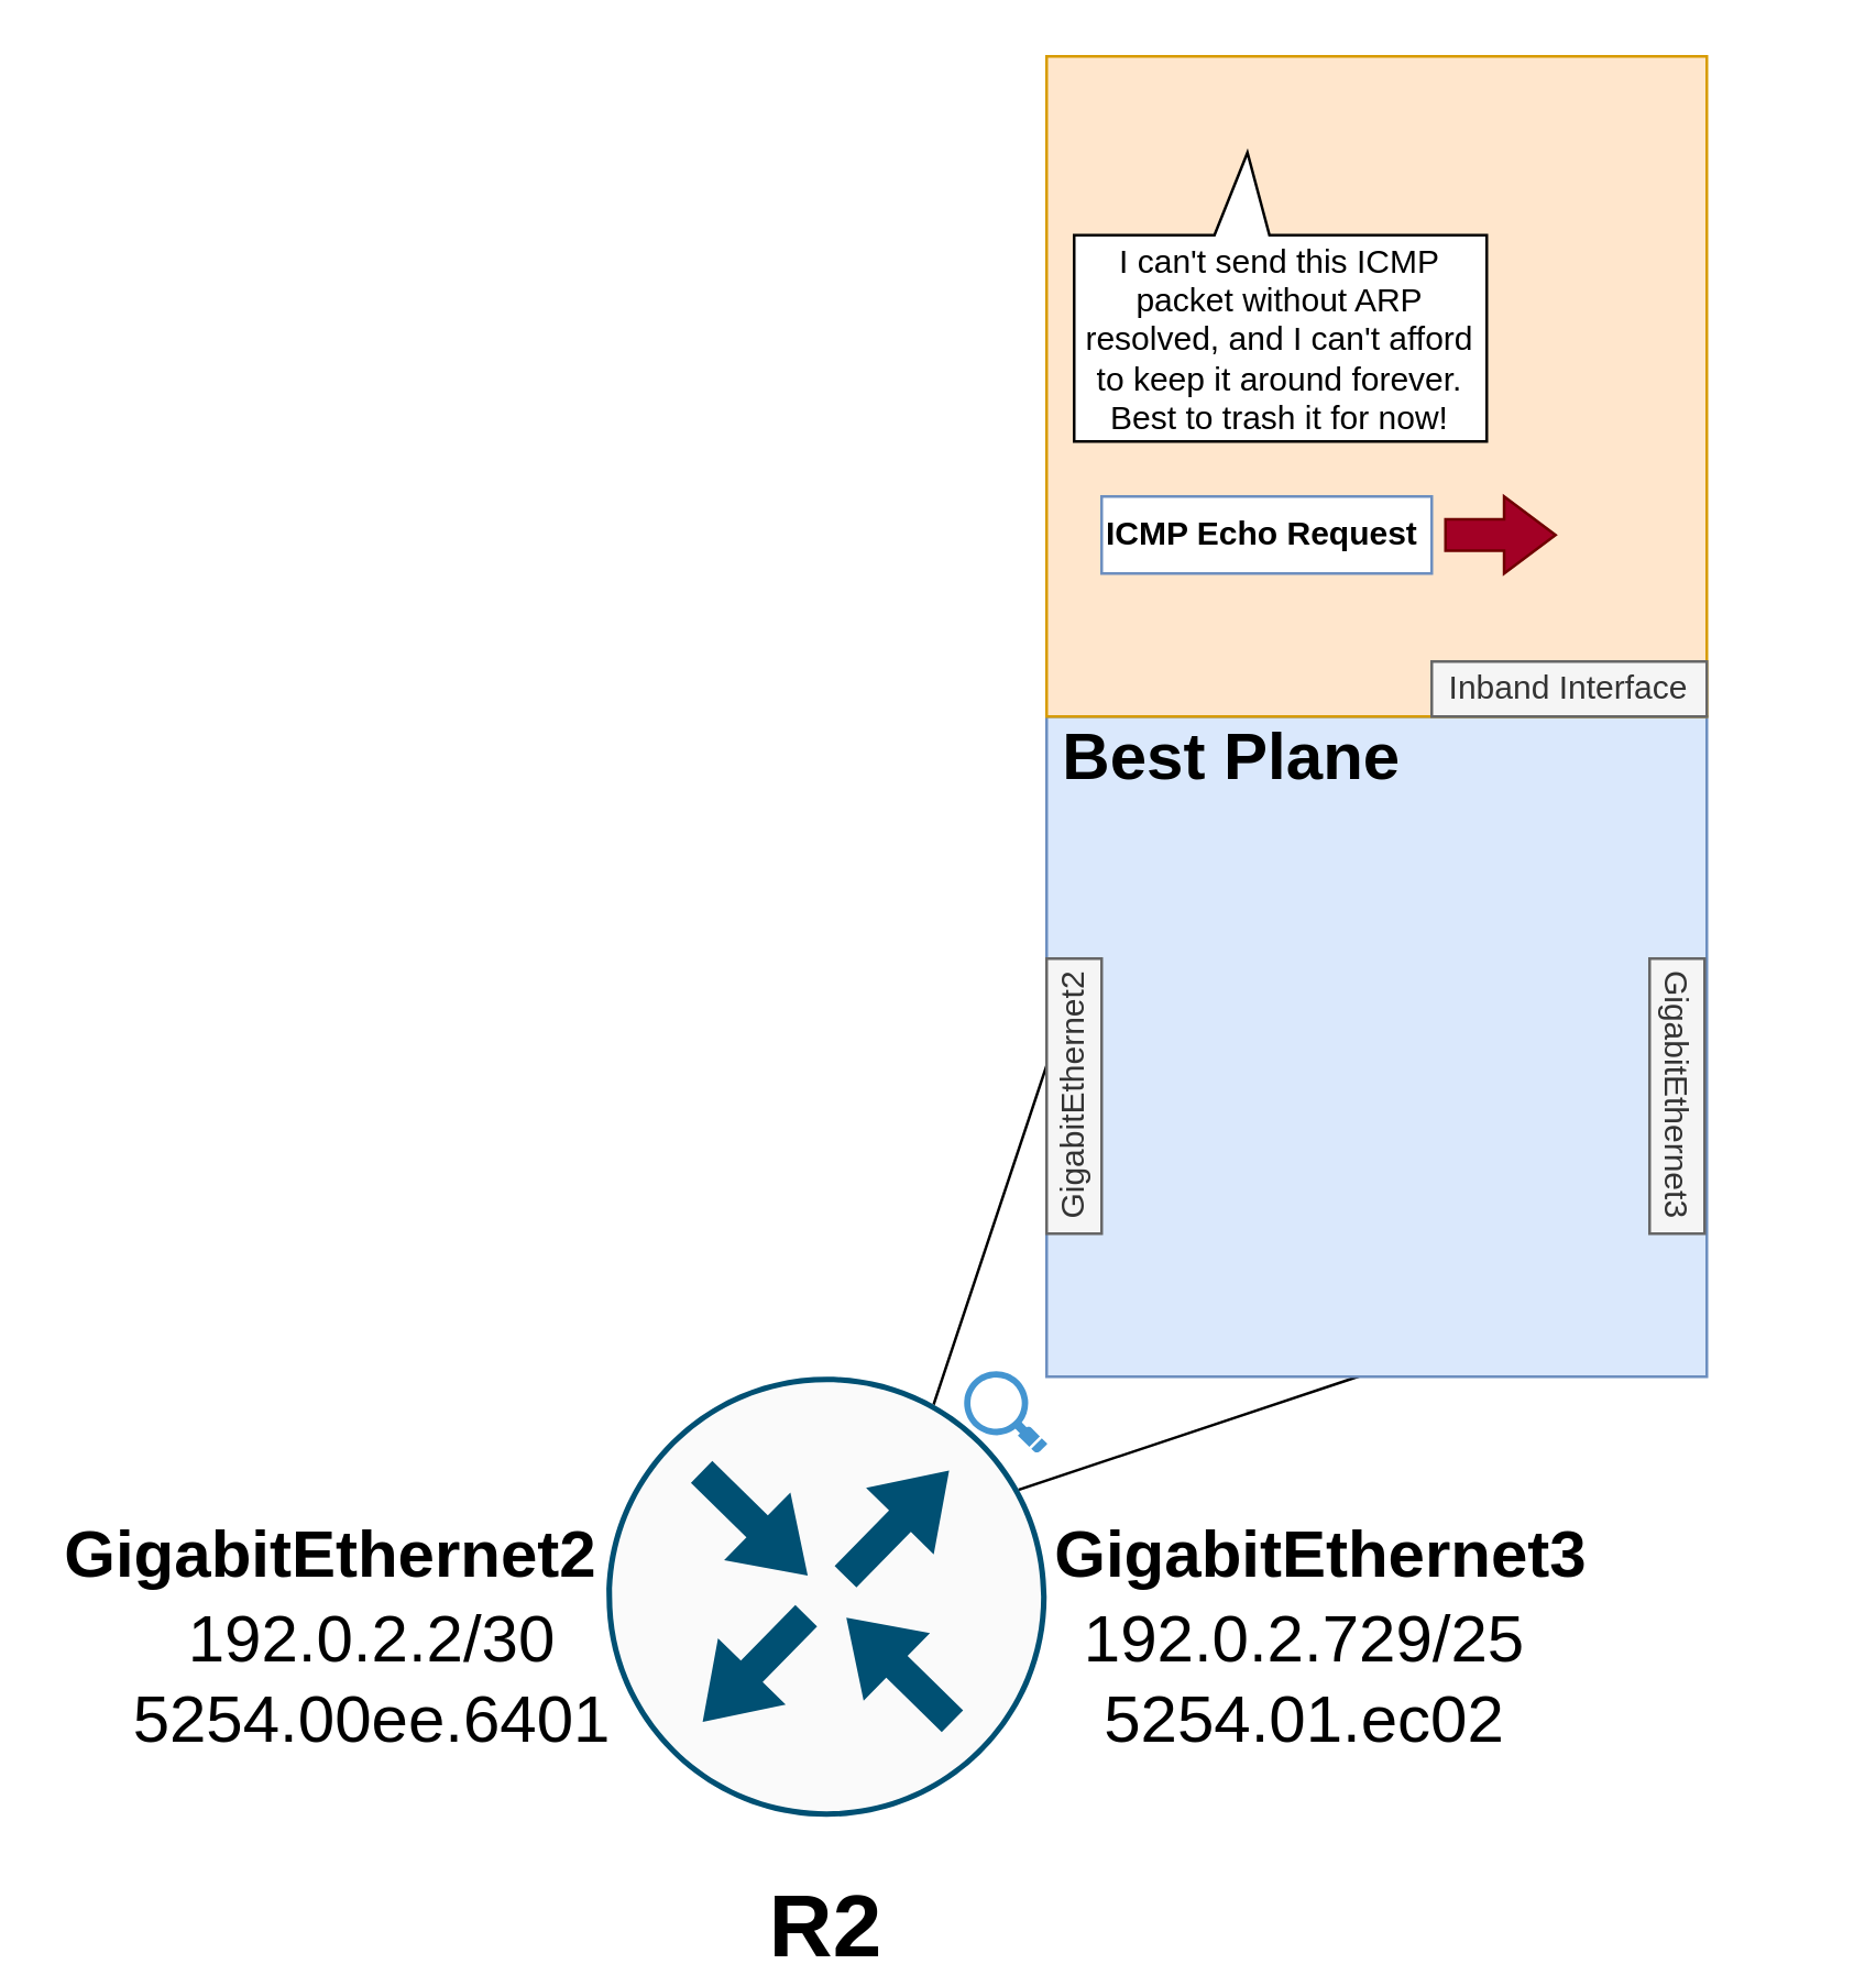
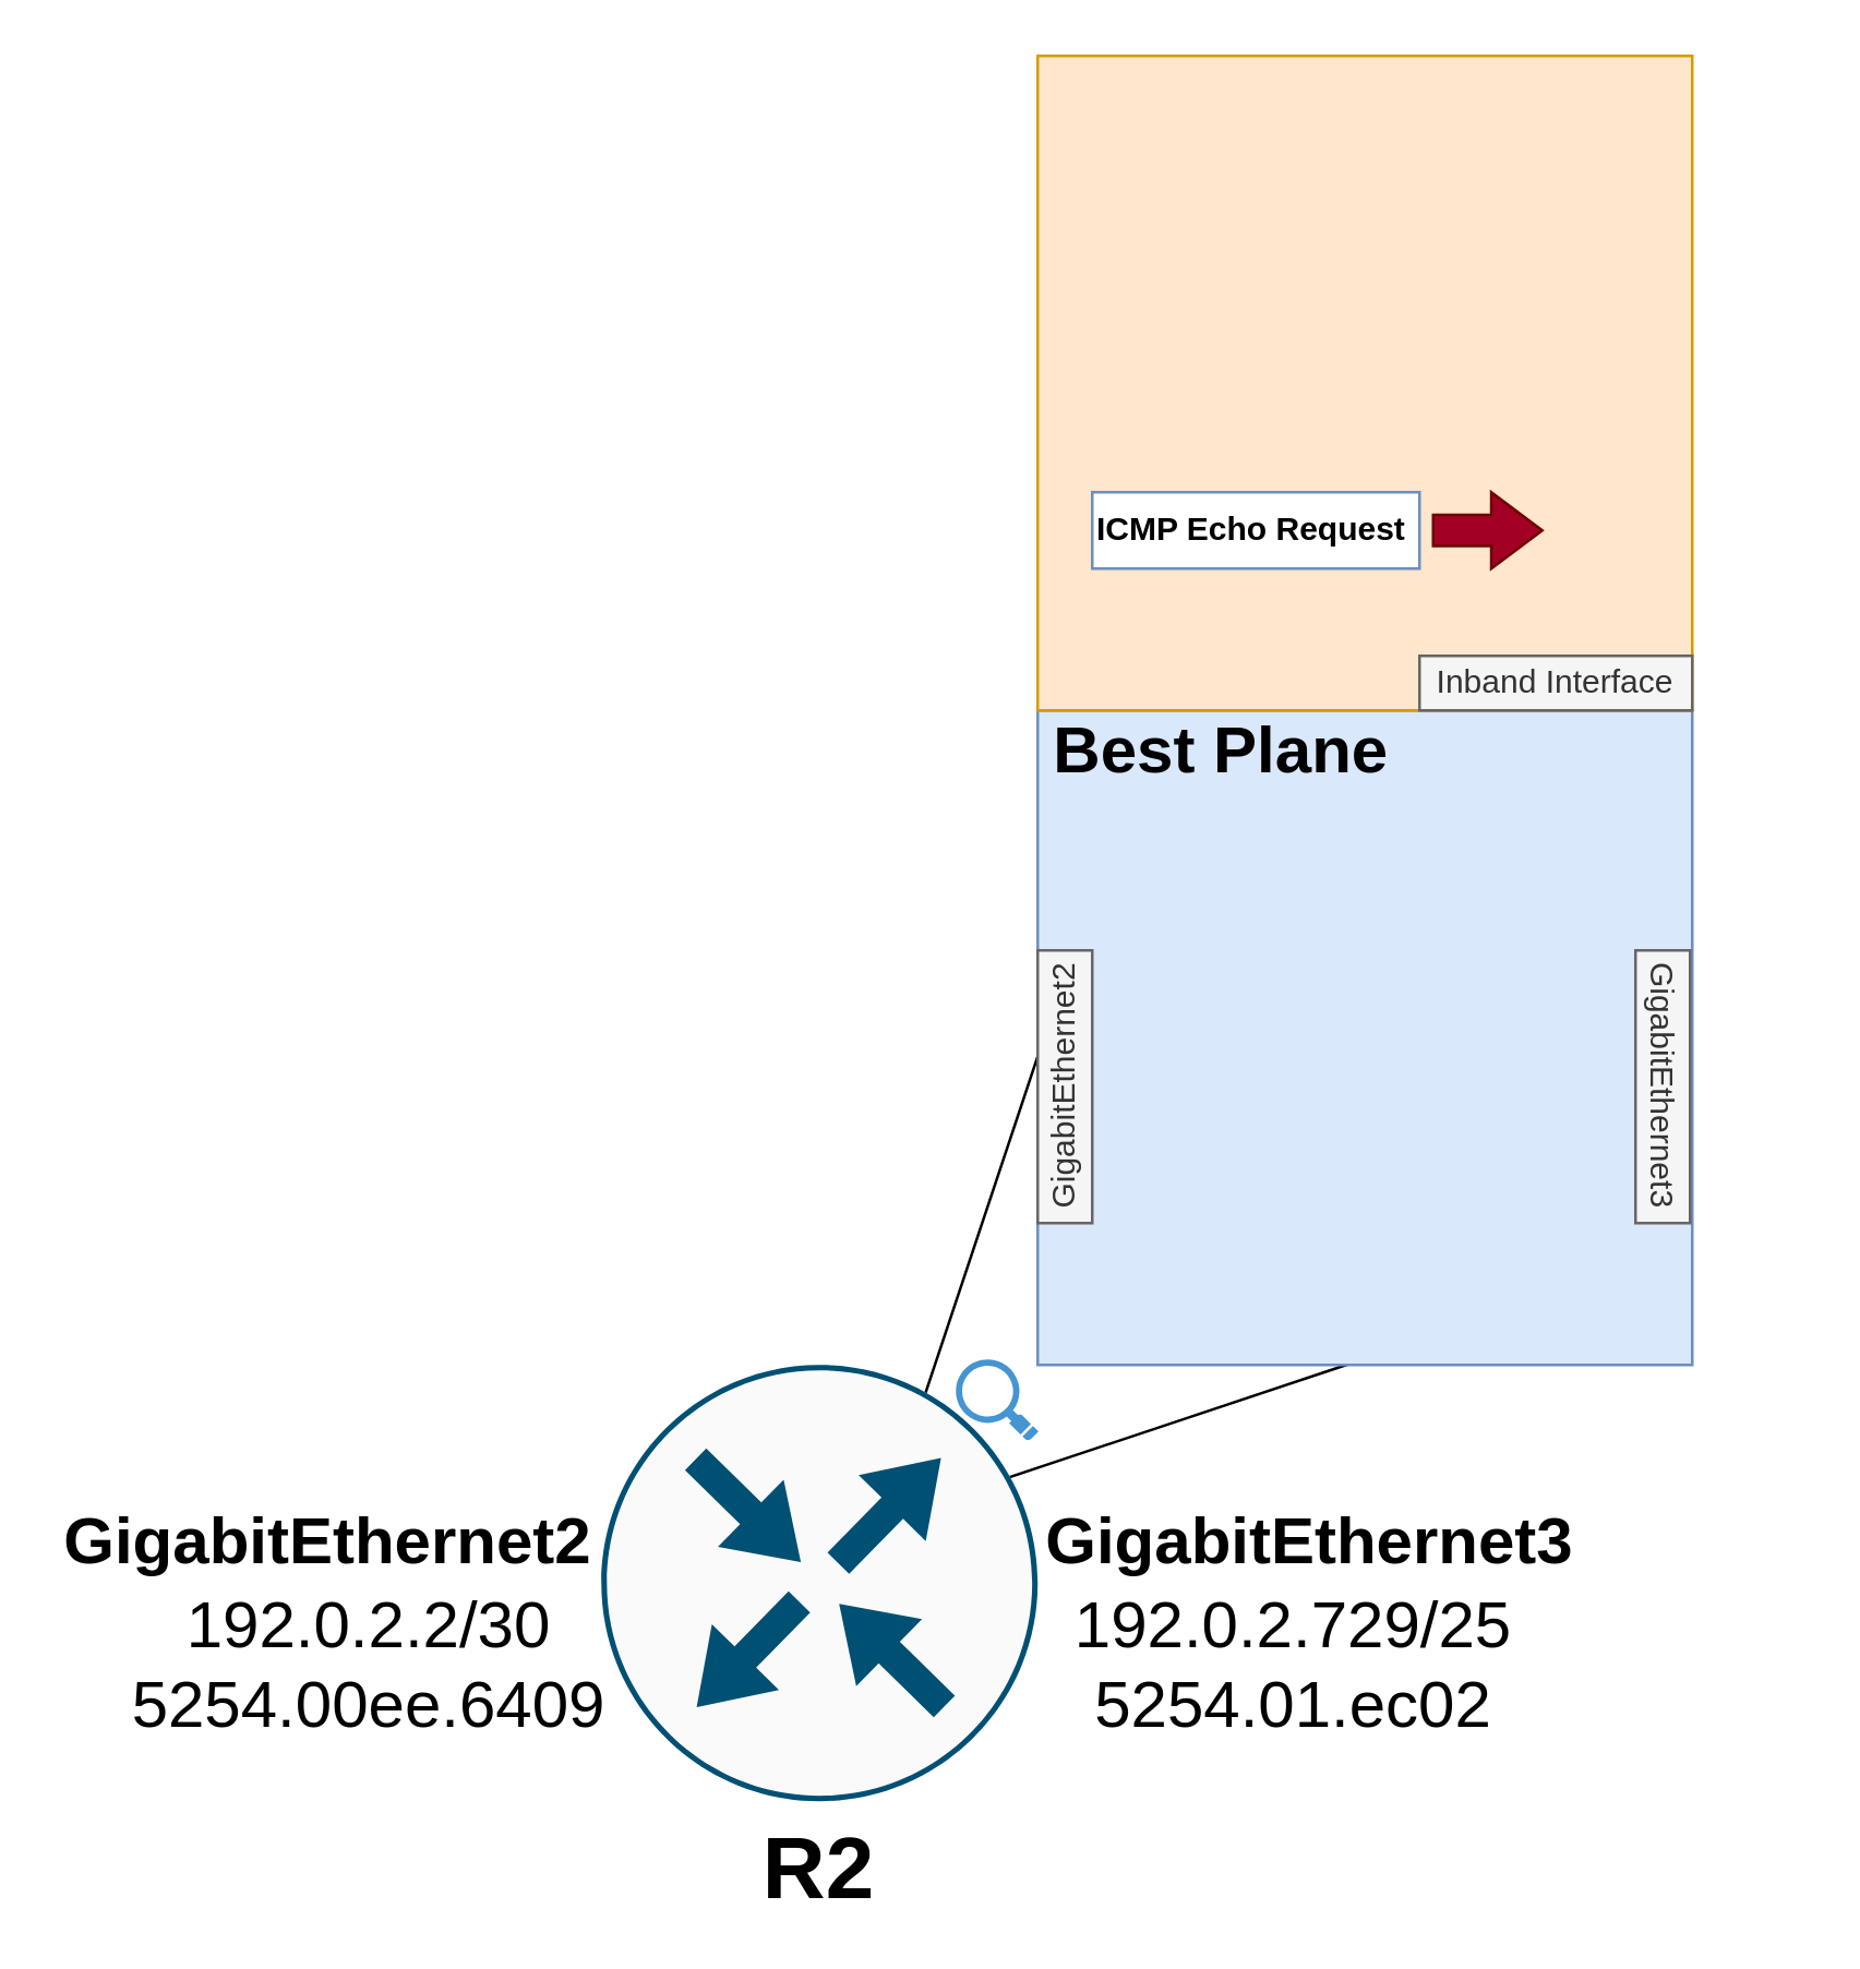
  <mxCell id="0" />
  <mxCell id="1" parent="0" />
  <mxCell id="2" value="" style="triangle;whiteSpace=wrap;html=1;rotation=-225;" parent="1" vertex="1"><mxGeometry x="300" y="420" width="160" height="160" as="geometry" /></mxCell>
- <mxCell id="3" value="&lt;font style=&quot;font-size: 32px&quot;&gt;&lt;b&gt;R2&lt;/b&gt;&lt;br&gt;&lt;/font&gt;" style="text;html=1;strokeColor=none;fillColor=none;align=center;verticalAlign=middle;whiteSpace=wrap;rounded=0;" parent="1" vertex="1"><mxGeometry x="260" y="685" width="80" height="30" as="geometry" /></mxCell>
+ <mxCell id="3" value="&lt;font style=&quot;font-size: 32px&quot;&gt;&lt;b&gt;R2&lt;/b&gt;&lt;br&gt;&lt;/font&gt;" style="text;html=1;strokeColor=none;fillColor=none;align=center;verticalAlign=middle;whiteSpace=wrap;rounded=0;" parent="1" vertex="1"><mxGeometry x="260" y="670" width="80" height="30" as="geometry" /></mxCell>
  <mxCell id="4" value="&lt;font style=&quot;font-size: 24px&quot;&gt;GigabitEthernet2&lt;/font&gt;" style="text;html=1;strokeColor=none;fillColor=none;align=center;verticalAlign=middle;whiteSpace=wrap;rounded=0;fontSize=12;fontStyle=1" parent="1" vertex="1"><mxGeometry x="20" y="555" width="200" height="20" as="geometry" /></mxCell>
- <mxCell id="5" value="&lt;font style=&quot;font-size: 24px&quot;&gt;192.0.2.2/30&lt;br&gt;5254.00ee.6401&lt;br&gt;&lt;/font&gt;" style="text;html=1;strokeColor=none;fillColor=none;align=center;verticalAlign=middle;whiteSpace=wrap;rounded=0;fontSize=12;" parent="1" vertex="1"><mxGeometry x="50" y="580" width="170" height="60" as="geometry" /></mxCell>
+ <mxCell id="5" value="&lt;font style=&quot;font-size: 24px&quot;&gt;192.0.2.2/30&lt;br&gt;5254.00ee.6409&lt;br&gt;&lt;/font&gt;" style="text;html=1;strokeColor=none;fillColor=none;align=center;verticalAlign=middle;whiteSpace=wrap;rounded=0;fontSize=12;" parent="1" vertex="1"><mxGeometry x="50" y="580" width="170" height="60" as="geometry" /></mxCell>
  <mxCell id="6" value="" style="sketch=0;points=[[0.5,0,0],[1,0.5,0],[0.5,1,0],[0,0.5,0],[0.145,0.145,0],[0.856,0.145,0],[0.855,0.856,0],[0.145,0.855,0]];verticalLabelPosition=bottom;html=1;verticalAlign=top;aspect=fixed;align=center;pointerEvents=1;shape=mxgraph.cisco19.rect;prIcon=router;fillColor=#FAFAFA;strokeColor=#005073;" parent="1" vertex="1"><mxGeometry x="220" y="500" width="160" height="160" as="geometry" /></mxCell>
  <mxCell id="7" value="" style="shadow=0;dashed=0;html=1;strokeColor=none;fillColor=#4495D1;labelPosition=center;verticalLabelPosition=bottom;verticalAlign=top;align=center;outlineConnect=0;shape=mxgraph.veeam.magnifying_glass;pointerEvents=1;" parent="1" vertex="1"><mxGeometry x="350" y="498" width="30.2" height="29.76" as="geometry" /></mxCell>
  <mxCell id="8" value="" style="rounded=0;whiteSpace=wrap;html=1;fillColor=#dae8fc;strokeColor=#6c8ebf;" parent="1" vertex="1"><mxGeometry x="380" y="260" width="240" height="240" as="geometry" /></mxCell>
  <mxCell id="9" value="&lt;b&gt;&lt;font style=&quot;font-size: 24px;&quot;&gt;Best Plane&lt;/font&gt;&lt;/b&gt;" style="text;html=1;strokeColor=none;fillColor=none;align=center;verticalAlign=middle;whiteSpace=wrap;rounded=0;" parent="1" vertex="1"><mxGeometry x="380.2" y="260" width="135" height="30" as="geometry" /></mxCell>
  <mxCell id="10" value="GigabitEthernet2" style="text;html=1;strokeColor=#666666;fillColor=#f5f5f5;align=center;verticalAlign=middle;whiteSpace=wrap;rounded=0;fontSize=12;fontColor=#333333;rotation=-90;" parent="1" vertex="1"><mxGeometry x="340" y="388" width="100" height="20" as="geometry" /></mxCell>
  <mxCell id="11" value="GigabitEthernet3" style="text;html=1;strokeColor=#666666;fillColor=#f5f5f5;align=center;verticalAlign=middle;whiteSpace=wrap;rounded=0;fontSize=12;fontColor=#333333;rotation=90;" parent="1" vertex="1"><mxGeometry x="559.2" y="388" width="100" height="20" as="geometry" /></mxCell>
  <mxCell id="12" value="&lt;font style=&quot;font-size: 24px&quot;&gt;GigabitEthernet3&lt;/font&gt;" style="text;html=1;strokeColor=none;fillColor=none;align=center;verticalAlign=middle;whiteSpace=wrap;rounded=0;fontSize=12;fontStyle=1" parent="1" vertex="1"><mxGeometry x="380.2" y="555" width="200" height="20" as="geometry" /></mxCell>
  <mxCell id="13" value="&lt;font style=&quot;font-size: 24px&quot;&gt;192.0.2.729/25&lt;br&gt;5254.01.ec02&lt;br&gt;&lt;/font&gt;" style="text;html=1;strokeColor=none;fillColor=none;align=center;verticalAlign=middle;whiteSpace=wrap;rounded=0;fontSize=12;" parent="1" vertex="1"><mxGeometry x="389.2" y="580" width="170" height="60" as="geometry" /></mxCell>
  <mxCell id="14" value="" style="rounded=0;whiteSpace=wrap;html=1;fillColor=#ffe6cc;strokeColor=#d79b00;" parent="1" vertex="1"><mxGeometry x="380" y="20" width="240" height="240" as="geometry" /></mxCell>
  <mxCell id="15" value="Inband Interface" style="text;html=1;strokeColor=#666666;fillColor=#f5f5f5;align=center;verticalAlign=middle;whiteSpace=wrap;rounded=0;fontSize=12;fontColor=#333333;rotation=0;" parent="1" vertex="1"><mxGeometry x="520" y="240" width="100" height="20" as="geometry" /></mxCell>
  <mxCell id="16" value="&lt;b&gt;ICMP Echo Request&lt;/b&gt;" style="rounded=0;whiteSpace=wrap;html=1;align=left;fillColor=#ffffff;strokeColor=#6c8ebf;rotation=0;" parent="1" vertex="1"><mxGeometry x="400" y="180" width="120" height="28" as="geometry" /></mxCell>
- <mxCell id="17" value="&lt;span style=&quot;&quot;&gt;I can't send this ICMP packet without ARP resolved, and I can't afford to keep it around forever. Best to trash it for now!&lt;/span&gt;" style="shape=callout;whiteSpace=wrap;html=1;perimeter=calloutPerimeter;flipV=1;position2=0.42;size=30;position=0.34;" parent="1" vertex="1"><mxGeometry x="390" y="55" width="150" height="105" as="geometry" /></mxCell>
  <mxCell id="18" value="" style="shape=image;html=1;verticalAlign=top;verticalLabelPosition=bottom;labelBackgroundColor=#ffffff;imageAspect=0;aspect=fixed;image=https://cdn2.iconfinder.com/data/icons/freecns-cumulus/16/519583-080_Trash-128.png" vertex="1" parent="1"><mxGeometry x="565" y="171" width="49" height="49" as="geometry" /></mxCell>
  <mxCell id="19" value="" style="html=1;shadow=0;dashed=0;align=center;verticalAlign=middle;shape=mxgraph.arrows2.arrow;dy=0.59;dx=18.69;notch=0;fillColor=#a20025;strokeColor=#6F0000;fontColor=#ffffff;" vertex="1" parent="1"><mxGeometry x="525" y="180" width="40" height="28" as="geometry" /></mxCell>
